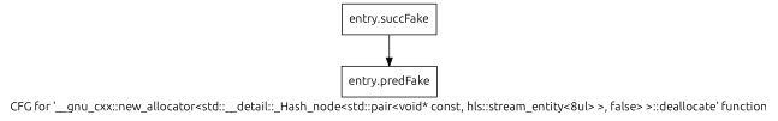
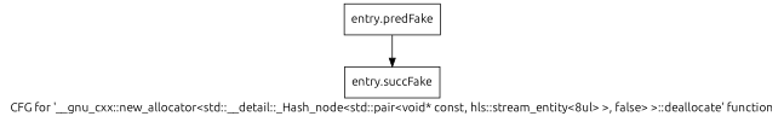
  digraph {
    label="CFG for '__gnu_cxx::new_allocator\<std::__detail::_Hash_node\<std::pair\<void* const, hls::stream_entity\<8ul\> \>, false\> \>::deallocate' function"
    fontname=Ubuntu
    node [shape=record fontname=Ubuntu]
    n1 [label="{entry.predFake}"]
    n2 [filename="/tools/Xilinx/Vitis_HLS/2023.1/tps/lnx64/gcc-8.3.0/lib/gcc/x86_64-pc-linux-gnu/8.3.0/../../../../include/c++/8.3.0/ext/new_allocator.h" label="{entry.succFake}" linenumber=126]
-   n2 -> n1 [execusionnum=0 filename="/tools/Xilinx/Vitis_HLS/2023.1/tps/lnx64/gcc-8.3.0/lib/gcc/x86_64-pc-linux-gnu/8.3.0/../../../../include/c++/8.3.0/ext/new_allocator.h" fontname=Ubuntu]
+   n1 -> n2 [execusionnum=0 filename="/tools/Xilinx/Vitis_HLS/2023.1/tps/lnx64/gcc-8.3.0/lib/gcc/x86_64-pc-linux-gnu/8.3.0/../../../../include/c++/8.3.0/ext/new_allocator.h" fontname=Ubuntu]
  }
